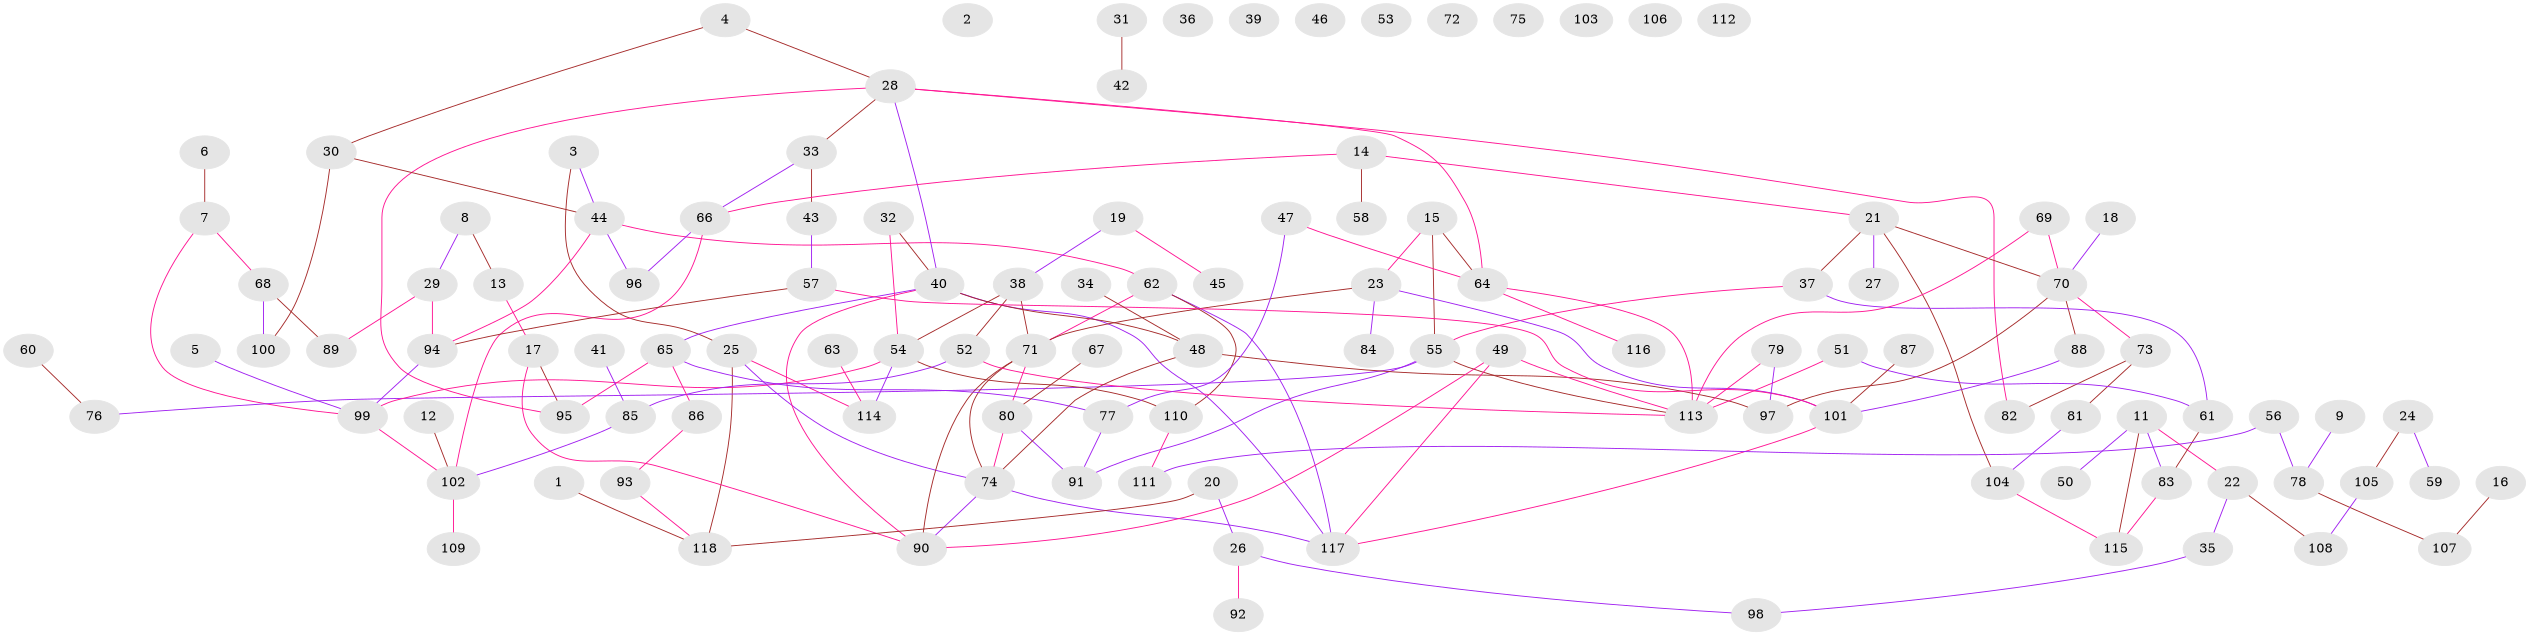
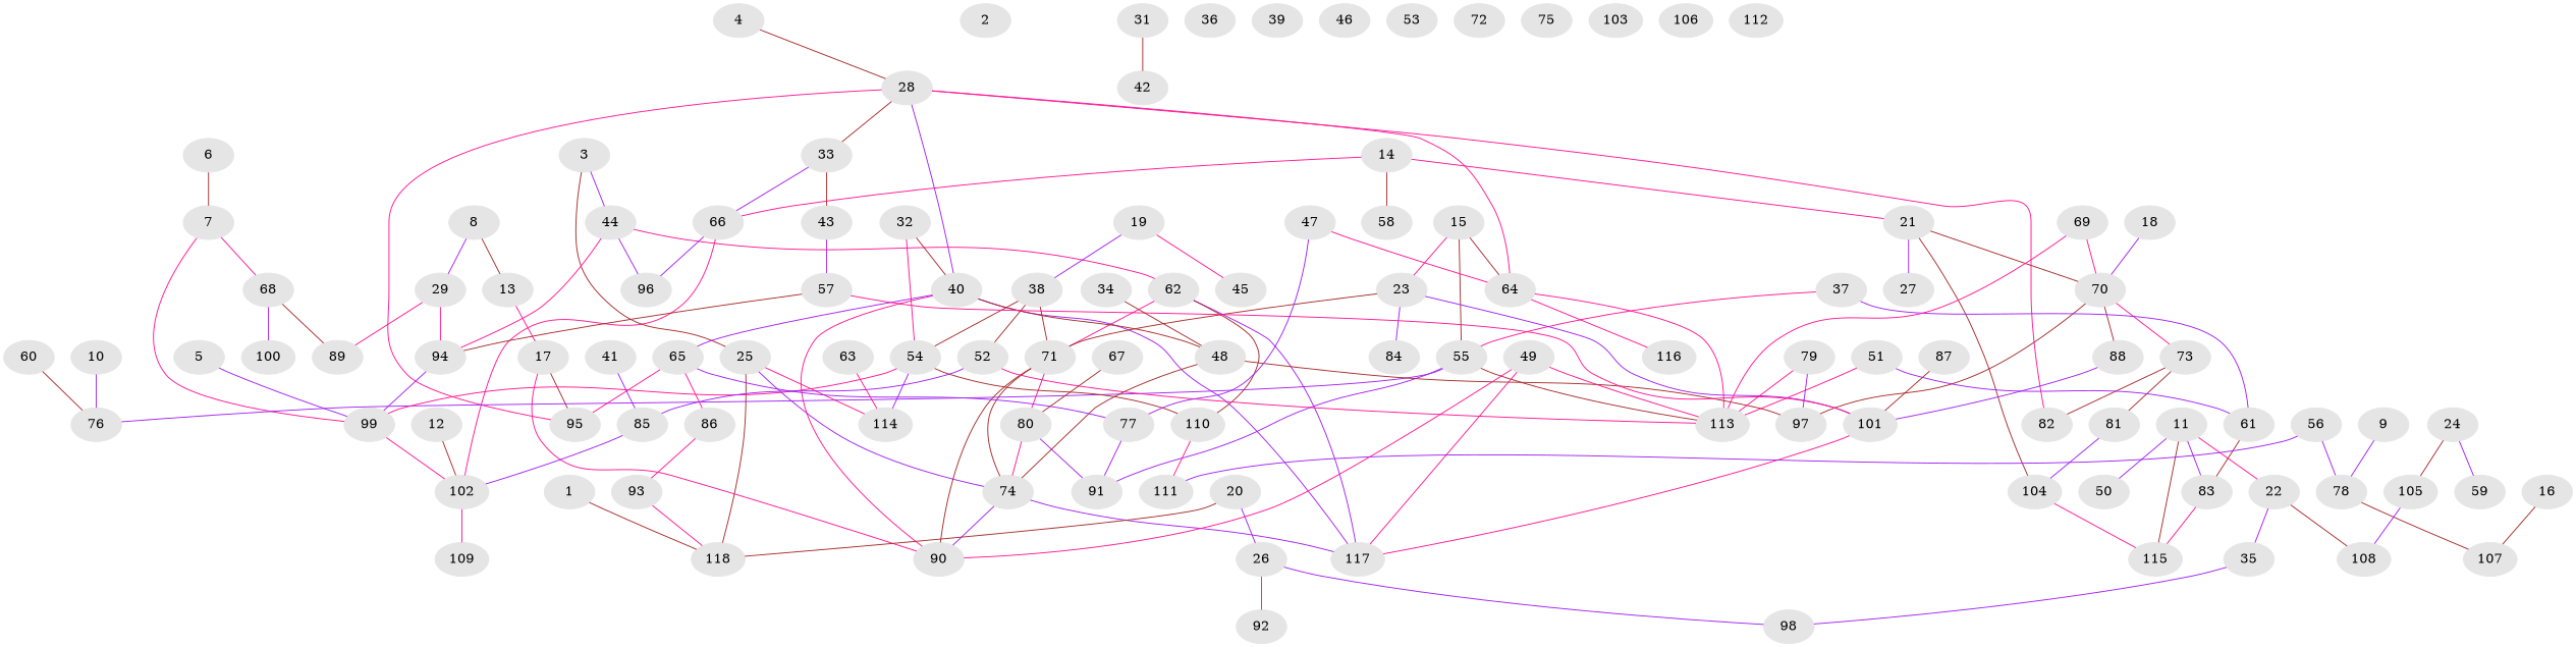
  graph {
    node [color=gray90 style=filled]
    edge [color=brown]
    1
    118
    2
    3
    25
    44
    74
    114
    94
    62
    96
    4
    28
-   30
    64
    95
    33
    40
    82
    100
    5
    99
    102
    6
    7
    68
    89
    8
    13
    29
    17
    9
    78
    107
+   10
    76
    11
    22
    50
    83
    115
    35
    108
    12
    109
    90
    14
    21
    58
    66
    70
    27
    37
    104
    15
    23
    55
    71
    84
    101
    113
    91
    116
    16
    18
    97
    73
    88
    19
    38
    45
    54
    52
    20
    26
    92
    98
    61
    80
    117
    24
    59
    105
    43
    48
    65
    31
    42
    32
    110
    57
    34
    36
    85
    39
    77
    86
    41
    46
    47
    49
    51
    53
    111
    56
    60
    63
    93
    67
    69
    81
    72
    75
    79
    87
    103
    106
    112
    1 -- 118
    3 -- 25
    3 -- 44 [color=purple]
    25 -- 118
    25 -- 74 [color=purple]
    25 -- 114 [color=deeppink]
    44 -- 94 [color=deeppink]
    44 -- 62 [color=deeppink]
    44 -- 96 [color=purple]
    74 -- 90 [color=purple]
    74 -- 117 [color=purple]
    94 -- 99 [color=purple]
    62 -- 71 [color=deeppink]
    62 -- 117 [color=purple]
    62 -- 110
    4 -- 28
-   4 -- 30
    28 -- 64 [color=deeppink]
    28 -- 95 [color=deeppink]
    28 -- 33
    28 -- 40 [color=purple]
    28 -- 82 [color=deeppink]
-   30 -- 44
-   30 -- 100
    64 -- 113 [color=deeppink]
    64 -- 116 [color=deeppink]
    33 -- 66 [color=purple]
    33 -- 43
    40 -- 90 [color=deeppink]
    40 -- 117 [color=purple]
    40 -- 48
    40 -- 65 [color=purple]
    5 -- 99 [color=purple]
    99 -- 102 [color=deeppink]
    102 -- 109 [color=deeppink]
    6 -- 7
    7 -- 99 [color=deeppink]
    7 -- 68 [color=deeppink]
    68 -- 100 [color=purple]
    68 -- 89
    8 -- 13
    8 -- 29 [color=purple]
    13 -- 17 [color=deeppink]
    29 -- 94 [color=deeppink]
    29 -- 89 [color=deeppink]
    17 -- 95
    17 -- 90 [color=deeppink]
    9 -- 78 [color=purple]
    78 -- 107
+   10 -- 76 [color=purple]
    11 -- 22 [color=deeppink]
    11 -- 50 [color=purple]
    11 -- 83 [color=purple]
    11 -- 115
    22 -- 35 [color=purple]
    22 -- 108
    83 -- 115 [color=deeppink]
    35 -- 98 [color=purple]
    12 -- 102
    14 -- 21 [color=deeppink]
    14 -- 58
    14 -- 66 [color=deeppink]
    21 -- 70
    21 -- 27 [color=purple]
-   21 -- 37
    21 -- 104
    66 -- 96 [color=purple]
    66 -- 102 [color=deeppink]
    70 -- 97
    70 -- 73 [color=deeppink]
    70 -- 88
    37 -- 55 [color=deeppink]
    37 -- 61 [color=purple]
    104 -- 115 [color=deeppink]
    15 -- 64
    15 -- 23 [color=deeppink]
    15 -- 55
    23 -- 71
    23 -- 84 [color=purple]
    23 -- 101 [color=purple]
    55 -- 76 [color=purple]
    55 -- 113
    55 -- 91 [color=purple]
    71 -- 74
    71 -- 90
    71 -- 80 [color=deeppink]
    101 -- 117 [color=deeppink]
    16 -- 107
    18 -- 70 [color=purple]
    73 -- 82
    73 -- 81
    88 -- 101 [color=purple]
    19 -- 38 [color=purple]
    19 -- 45 [color=deeppink]
    38 -- 71
    38 -- 54
    38 -- 52
    54 -- 114 [color=purple]
    54 -- 99 [color=deeppink]
    54 -- 110
    52 -- 113 [color=deeppink]
    52 -- 85 [color=purple]
    20 -- 118
    20 -- 26 [color=purple]
    26 -- 92 [color=deeppink]
    26 -- 98 [color=purple]
    61 -- 83
    80 -- 74 [color=deeppink]
    80 -- 91 [color=purple]
    24 -- 59 [color=purple]
    24 -- 105
    105 -- 108 [color=purple]
    43 -- 57 [color=purple]
    48 -- 74
    48 -- 97
    65 -- 95 [color=deeppink]
    65 -- 77 [color=purple]
    65 -- 86 [color=deeppink]
    31 -- 42
    32 -- 40
    32 -- 54 [color=deeppink]
    110 -- 111 [color=deeppink]
    57 -- 94
    57 -- 101 [color=deeppink]
    34 -- 48
    85 -- 102 [color=purple]
    77 -- 91 [color=purple]
    86 -- 93 [color=deeppink]
    41 -- 85 [color=purple]
    47 -- 64 [color=deeppink]
    47 -- 77 [color=purple]
    49 -- 90 [color=deeppink]
    49 -- 113 [color=deeppink]
    49 -- 117 [color=deeppink]
    51 -- 113 [color=deeppink]
    51 -- 61 [color=purple]
    56 -- 78 [color=purple]
    56 -- 111 [color=purple]
    60 -- 76
    63 -- 114 [color=deeppink]
    93 -- 118 [color=deeppink]
    67 -- 80
    69 -- 70 [color=deeppink]
    69 -- 113 [color=deeppink]
    81 -- 104 [color=purple]
    79 -- 113 [color=deeppink]
    79 -- 97 [color=purple]
    87 -- 101
  }
